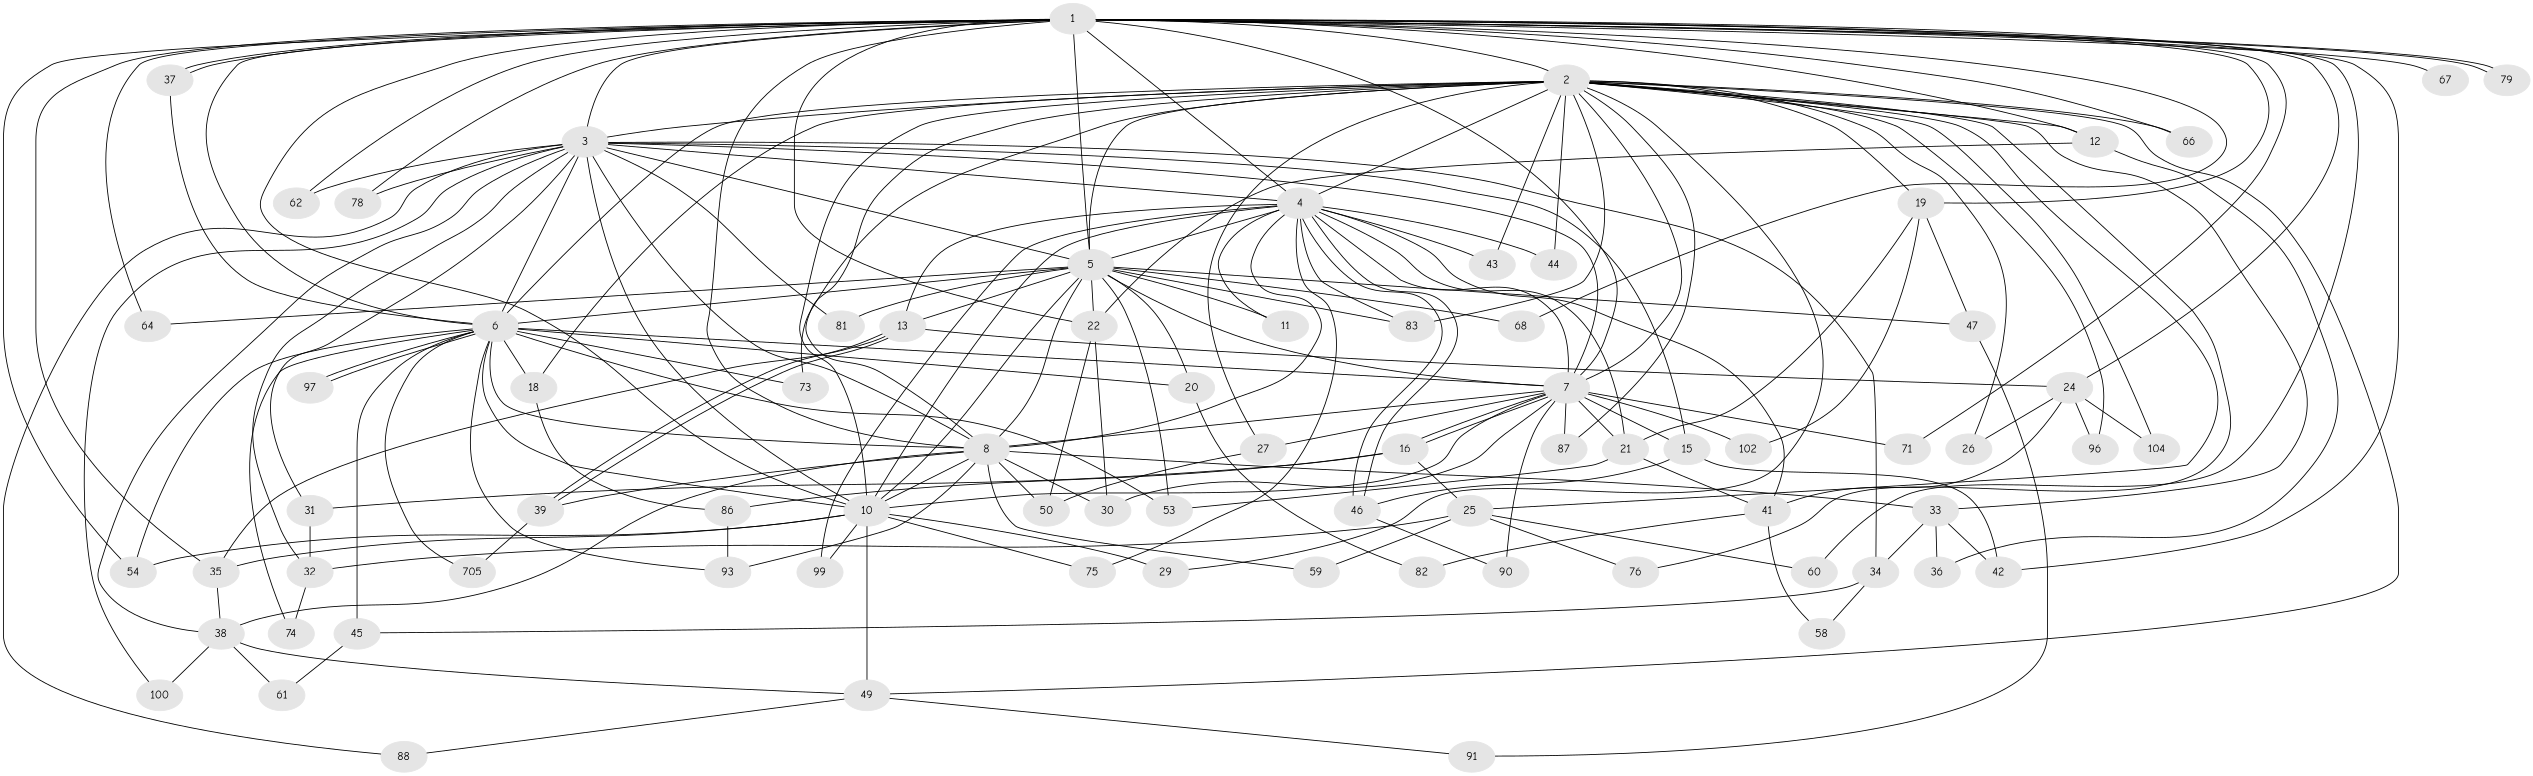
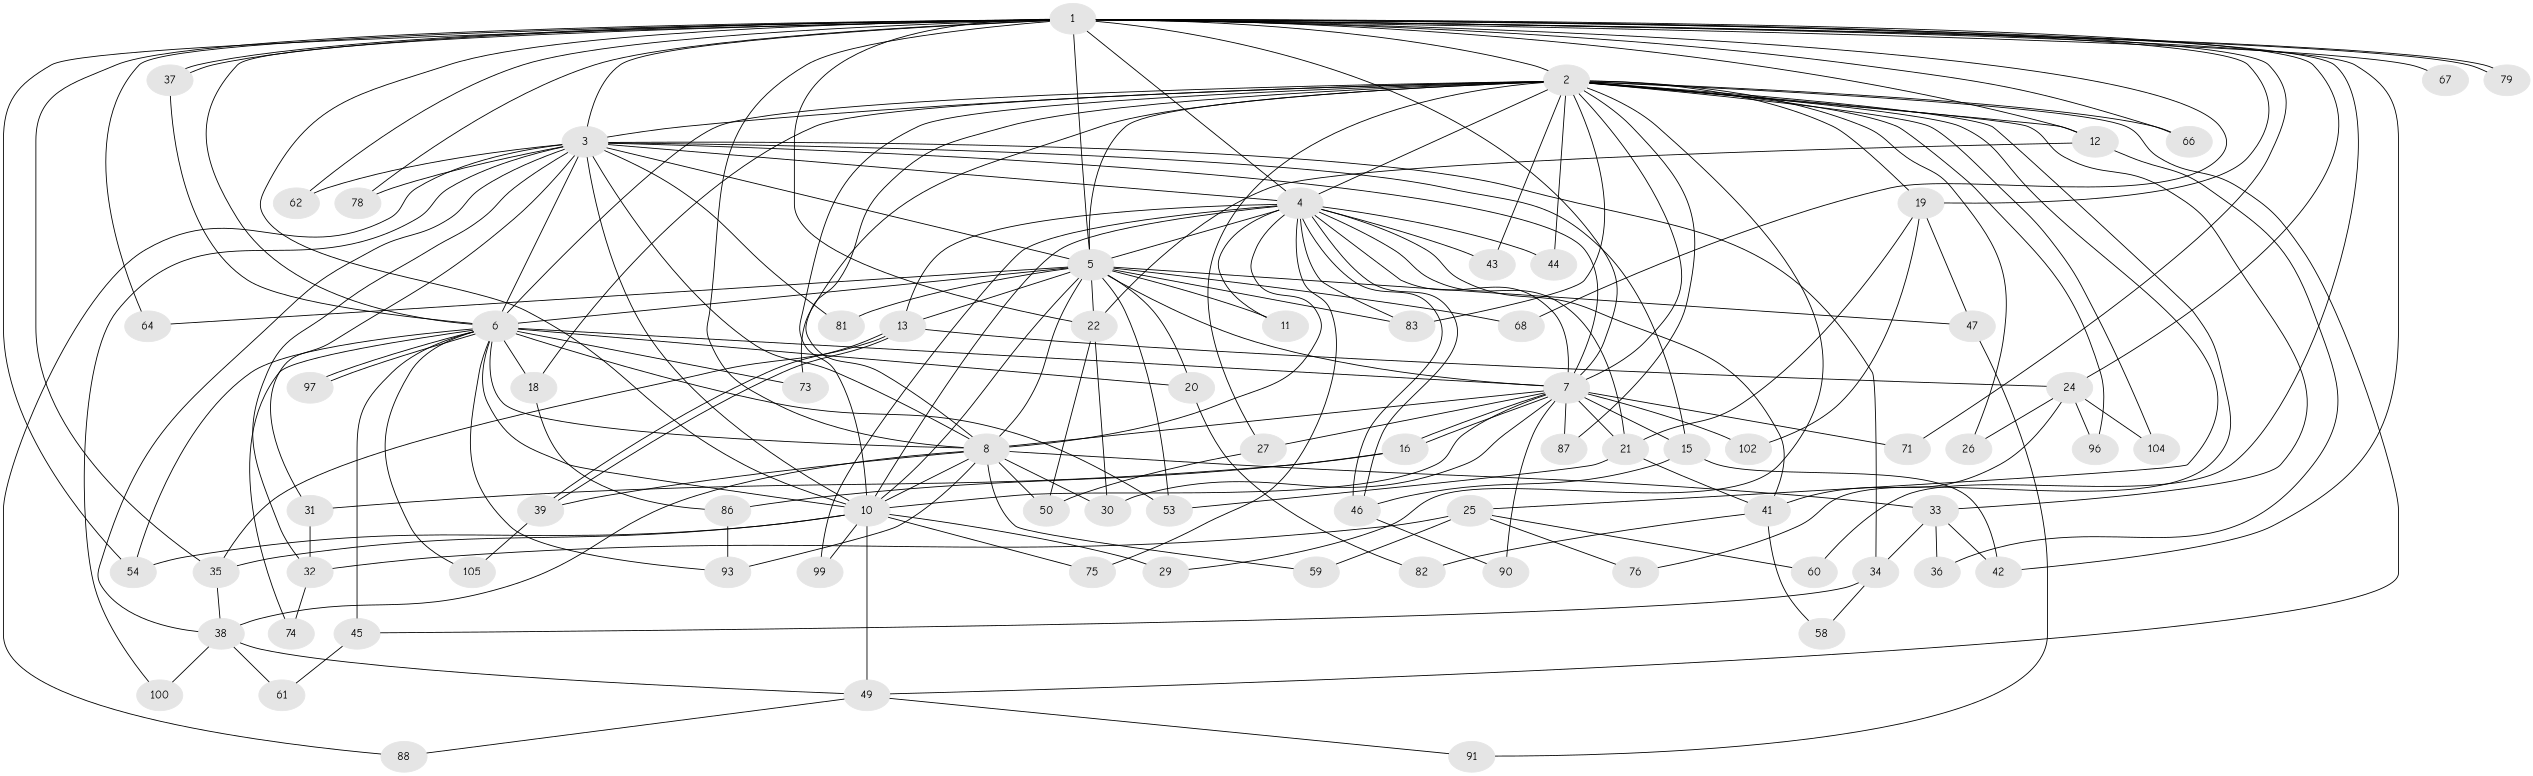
  graph {
    fontname="Comic Neue"
    node [color=gray90 fontname="Comic Neue" style=filled]
    edge [fontname="Comic Neue"]
    1 [super="+92"]
    2 [super="+9"]
    3 [super="+95"]
    4 [super="+65"]
    5 [super="+56"]
    6 [super="+52"]
    7 [super="+106"]
    8 [super="+17"]
    10 [super="+89"]
    12
    19 [super="+48"]
    22 [super="+72"]
    24
    35
    37
    42 [super="+80"]
    54 [super="+77"]
    60
    62
    n20 [label=64]
    66
    67
    68
    71
    78
    79
    18
    25 [super="+28"]
    26
    27 [super="+98"]
    29
    33
    43
    44
    49 [super="+70"]
    73
    76
    83 [super="+84"]
    87
    96
    104
    15 [super="+103"]
    31
    32
    34
    38 [super="+40"]
    81
    88
    100
    11
    13 [super="+64"]
    21 [super="+23"]
    41 [super="+57"]
    46 [super="+69"]
    75
    99
    20
    47
    53 [super="+94"]
    45
    74
    93 [super="+101"]
    97
-   105 [label=705]
+   105
    16
    30 [super="+55"]
    90
    102
    39 [super="+51"]
    50 [super="+85"]
    59
    36
    86
    91
    58
    61
    82
    1 -- 2 [weight=2]
    1 -- 3
    1 -- 4 [weight=2]
    1 -- 5
    1 -- 6
    1 -- 7
    1 -- 8
    1 -- 10 [weight=2]
    1 -- 12
    1 -- 19
    1 -- 22
    1 -- 24
    1 -- 35
    1 -- 37
    1 -- 37
    1 -- 42
    1 -- 54
    1 -- 60
    1 -- 62
    1 -- n20
    1 -- 66
    1 -- 67
    1 -- 68
    1 -- 71
    1 -- 78
    1 -- 79
    1 -- 79
    2 -- 3 [weight=2]
    2 -- 4 [weight=2]
    2 -- 5 [weight=2]
    2 -- 6 [weight=2]
    2 -- 7 [weight=3]
    2 -- 8 [weight=3]
    2 -- 10 [weight=2]
    2 -- 12
    2 -- 19 [weight=2]
    2 -- 66
    2 -- 18
    2 -- 25
    2 -- 26
    2 -- 27 [weight=2]
    2 -- 29
    2 -- 33
    2 -- 43
    2 -- 44
    2 -- 49
    2 -- 73
    2 -- 76
    2 -- 83
    2 -- 87
    2 -- 96
    2 -- 104
    3 -- 4
    3 -- 5
    3 -- 6 [weight=2]
    3 -- 7
    3 -- 8
    3 -- 10
    3 -- 62
    3 -- 78
    3 -- 15
    3 -- 31
    3 -- 32
    3 -- 34
    3 -- 38
    3 -- 81
    3 -- 88
    3 -- 100
    4 -- 5
    4 -- 7
    4 -- 8
    4 -- 10
    4 -- 43
    4 -- 44
    4 -- 83
    4 -- 11
    4 -- 13
    4 -- 21
    4 -- 41
    4 -- 46 [weight=2]
    4 -- 46
    4 -- 75
    4 -- 99
    5 -- 6 [weight=2]
    5 -- 7
    5 -- 8
    5 -- 10
    5 -- 22
    5 -- n20
    5 -- 68
    5 -- 83
    5 -- 81
    5 -- 11
    5 -- 13
    5 -- 20
    5 -- 47
    5 -- 53
    6 -- 7
    6 -- 8
    6 -- 10
    6 -- 54
    6 -- 18
    6 -- 73
    6 -- 20
    6 -- 53
    6 -- 45
    6 -- 74
    6 -- 93
    6 -- 97
    6 -- 97
    6 -- 105
    7 -- 8
    7 -- 10
    7 -- 71
    7 -- 27
    7 -- 87
    7 -- 15
    7 -- 21
    7 -- 16
    7 -- 16
    7 -- 30
    7 -- 90
    7 -- 102
    8 -- 10
    8 -- 33
    8 -- 38
    8 -- 93
    8 -- 30
    8 -- 39
    8 -- 50
    8 -- 59
    10 -- 35
    10 -- 54
    10 -- 29
    10 -- 49
    10 -- 75
    10 -- 99
    12 -- 22
    12 -- 36
    19 -- 21
    19 -- 47
    19 -- 102
    22 -- 30
    22 -- 50
    24 -- 26
    24 -- 96
    24 -- 104
    24 -- 41
    35 -- 38
    37 -- 6
    18 -- 86
    25 -- 60
    25 -- 76
    25 -- 32
    25 -- 59
    27 -- 50
    33 -- 42
    33 -- 34
    33 -- 36
    49 -- 88
    49 -- 91
    15 -- 42
    15 -- 46
    31 -- 32
    32 -- 74
    34 -- 45
    34 -- 58
    38 -- 49
    38 -- 100
    38 -- 61
    13 -- 24
    13 -- 35
    13 -- 39
    13 -- 39
    21 -- 41
    21 -- 53
    41 -- 58
    41 -- 82
    46 -- 90
    20 -- 82
    47 -- 91
    45 -- 61
-   16 -- 25
    16 -- 31
    16 -- 86
    39 -- 105
    86 -- 93
  }
